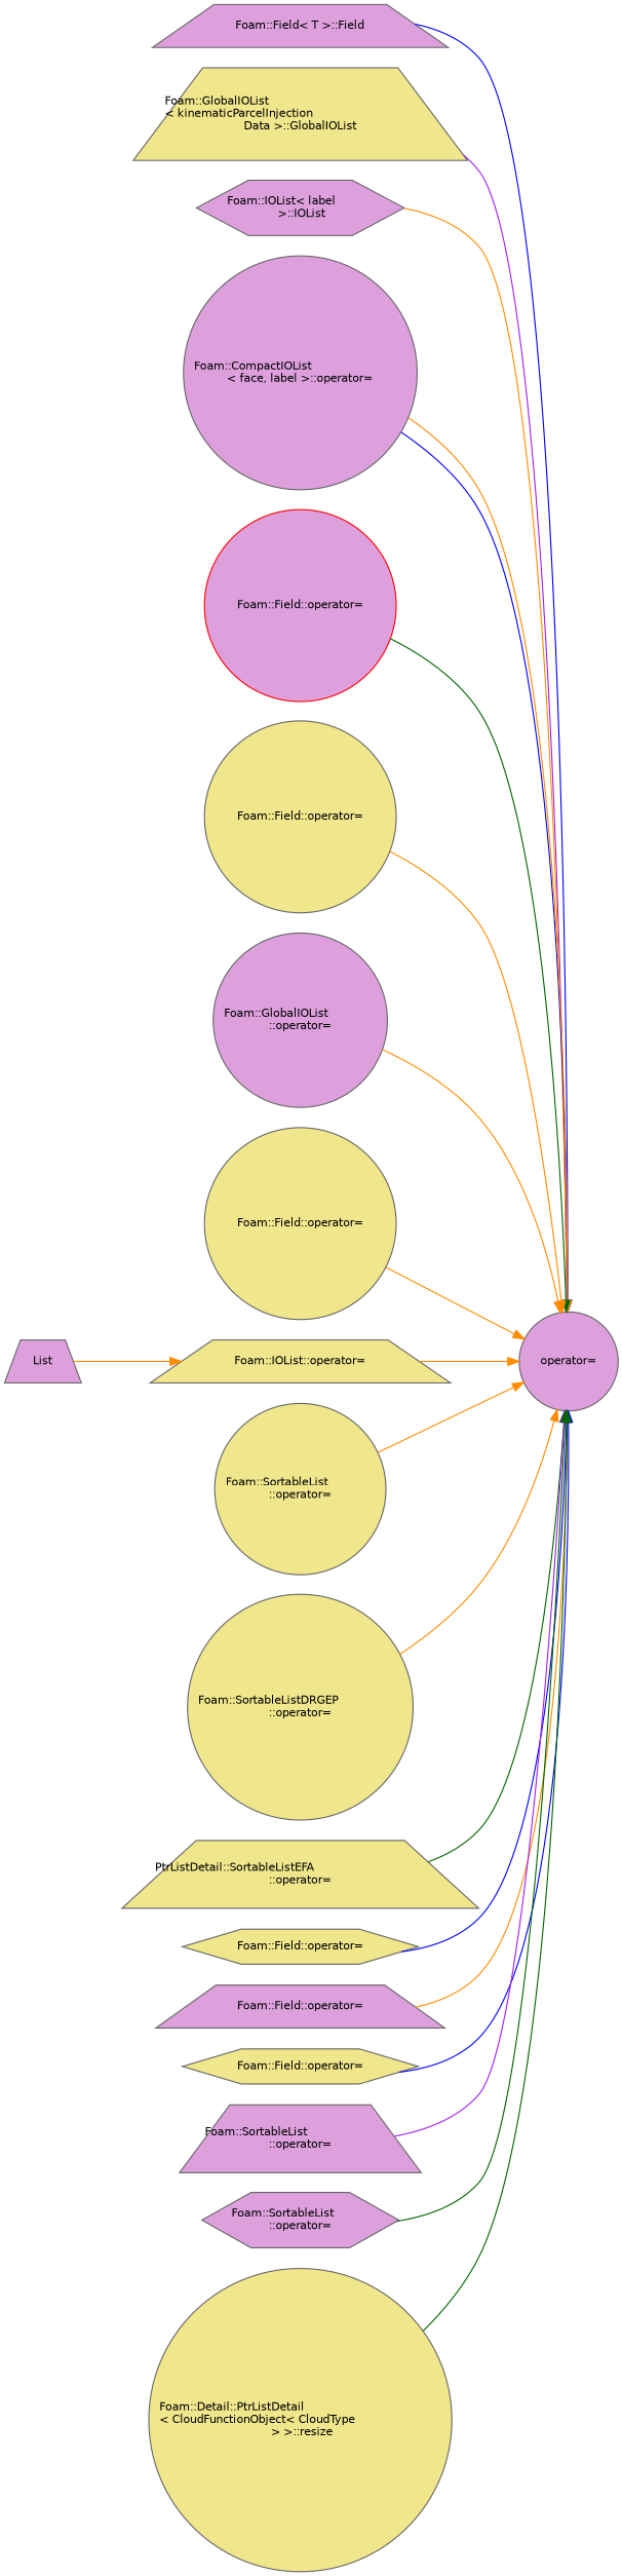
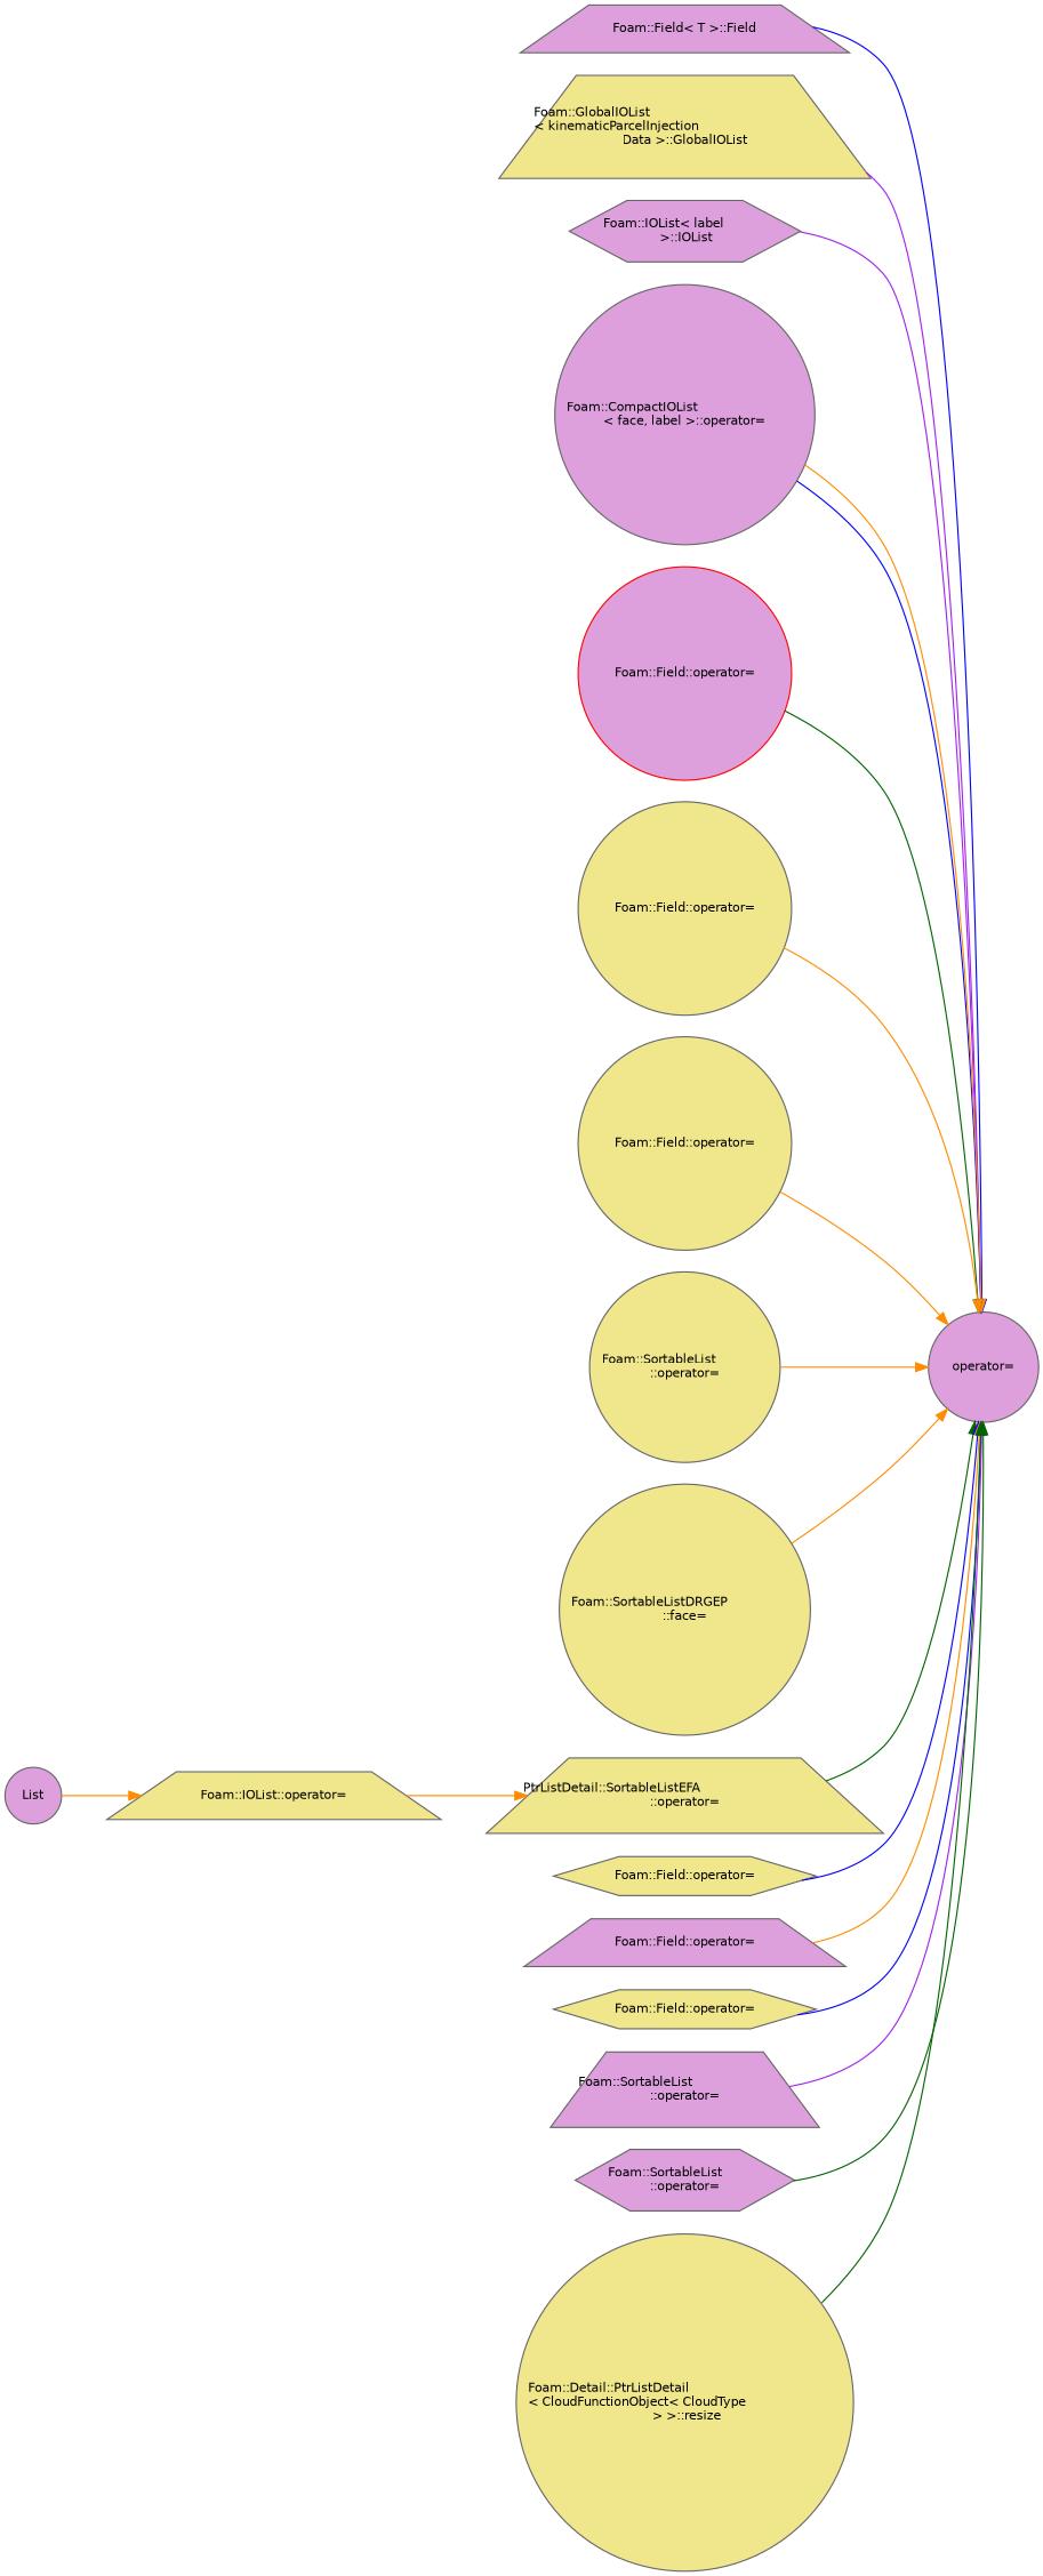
  digraph {
    rankdir=RL
    node [color=grey40 fillcolor=plum fontname=Helvetica fontsize=10 shape=circle style=filled]
    edge [color=darkorange dir=back fontname=Helvetica fontsize=10 labelfontname=Helvetica labelfontsize=10 style=solid]
    n1 [color=gray40 fontcolor=black height=0.2 label="operator=" width=0.4]
    n2 [height=0.2 label="Foam::Field\< T \>::Field" shape=trapezium width=0.4]
    n3 [fillcolor=khaki height=0.2 label="Foam::GlobalIOList\l\< kinematicParcelInjection\lData \>::GlobalIOList" shape=trapezium width=0.4]
    n4 [height=0.2 label="Foam::IOList\< label\l \>::IOList" shape=hexagon width=0.4]
    n5 [height=0.2 label="Foam::CompactIOList\l\< face, label \>::operator=" width=0.4]
    n6 [color=red height=0.2 label="Foam::Field::operator=" width=0.4]
    n7 [fillcolor=khaki height=0.2 label="Foam::Field::operator=" width=0.4]
-   n8 [height=0.2 label="Foam::GlobalIOList\l::operator=" width=0.4]
    n9 [fillcolor=khaki height=0.2 label="Foam::Field::operator=" width=0.4]
    n10 [fillcolor=khaki height=0.2 label="Foam::IOList::operator=" shape=trapezium width=0.4]
    n11 [fillcolor=khaki height=0.2 label="Foam::SortableList\l::operator=" width=0.4]
-   n12 [fillcolor=khaki height=0.2 label="Foam::SortableListDRGEP\l::operator=" width=0.4]
+   n12 [fillcolor=khaki height=0.2 label="Foam::SortableListDRGEP\l::face=" width=0.4]
    n13 [fillcolor=khaki height=0.2 label="PtrListDetail::SortableListEFA\l::operator=" shape=trapezium width=0.4]
    n14 [fillcolor=khaki height=0.2 label="Foam::Field::operator=" shape=hexagon width=0.4]
    n15 [height=0.2 label="Foam::Field::operator=" shape=trapezium width=0.4]
    n16 [fillcolor=khaki height=0.2 label="Foam::Field::operator=" shape=hexagon width=0.4]
    n17 [height=0.2 label="Foam::SortableList\l::operator=" shape=trapezium width=0.4]
    n18 [height=0.2 label="Foam::SortableList\l::operator=" shape=hexagon width=0.4]
    n19 [fillcolor=khaki height=0.2 label="Foam::Detail::PtrListDetail\l\< CloudFunctionObject\< CloudType\l \> \>::resize" width=0.4]
-   n20 [height=0.2 label=List shape=trapezium width=0.4]
+   n20 [height=0.2 label=List width=0.4]
    n1 -> n2 [color=blue]
    n1 -> n3 [color=purple]
-   n1 -> n4
+   n1 -> n4 [color=purple]
    n1 -> n5 [color=blue]
    n1 -> n5
    n1 -> n6 [color=darkgreen]
    n1 -> n7
-   n1 -> n8
    n1 -> n9
-   n1 -> n10
+   n13 -> n10
    n1 -> n11
    n1 -> n12
    n1 -> n13 [color=darkgreen]
    n1 -> n14 [color=blue]
    n1 -> n15
    n1 -> n16 [color=blue]
    n1 -> n17 [color=purple]
    n1 -> n18 [color=darkgreen]
    n1 -> n19 [color=darkgreen]
    n10 -> n20
  }
